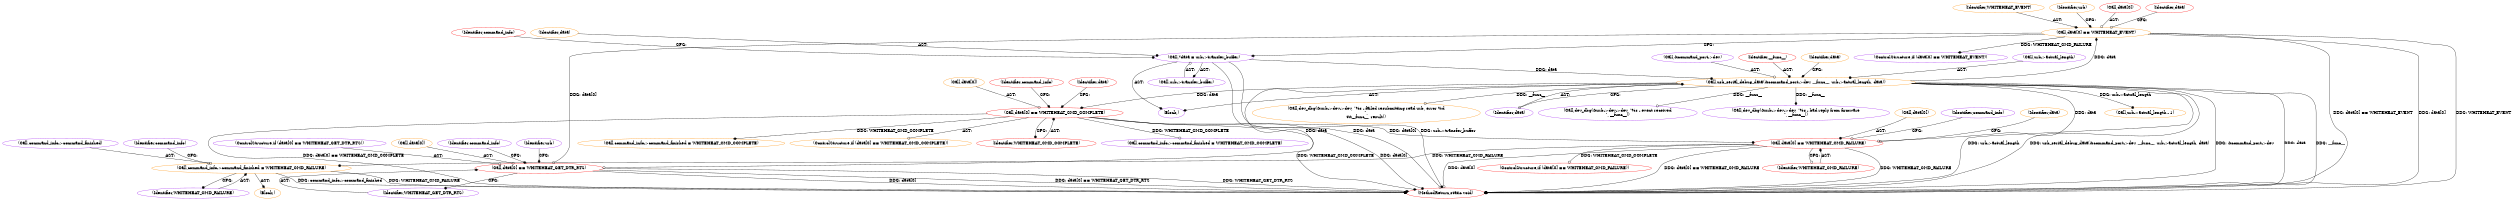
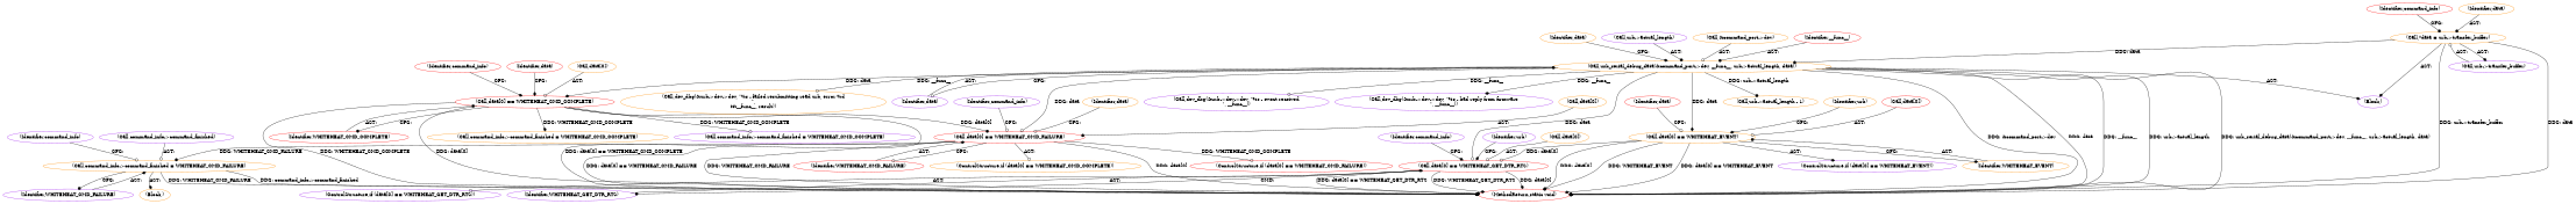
  digraph {
    node [color=purple]
    edge [arrowhead=diamond]
    n1 [color=red label="(Call,data[0] == WHITEHEAT_CMD_FAILURE)"]
    n2 [color=darkorange label="(Call,command_info->command_finished = WHITEHEAT_CMD_FAILURE)"]
    n3 [color=red label="(ControlStructure,if (data[0] == WHITEHEAT_CMD_FAILURE))"]
    n4 [color=red label="(Identifier,WHITEHEAT_CMD_FAILURE)"]
    n5 [color=red label="(MethodReturn,static void)"]
    n6 [color=darkorange label="(Block,)"]
    n7 [label="(Identifier,WHITEHEAT_CMD_FAILURE)"]
    n8 [color=darkorange label="(Call,data[0] == WHITEHEAT_EVENT)"]
    n9 [color=red label="(Call,data[0] == WHITEHEAT_GET_DTR_RTS)"]
    n10 [label="(ControlStructure,if (data[0] == WHITEHEAT_EVENT))"]
    n11 [color=darkorange label="(Identifier,WHITEHEAT_EVENT)"]
    n12 [color=red label="(Call,data[0] == WHITEHEAT_CMD_COMPLETE)"]
    n13 [label="(Call,command_info->command_finished = WHITEHEAT_CMD_COMPLETE)"]
    n14 [color=red label="(Identifier,WHITEHEAT_CMD_COMPLETE)"]
    n15 [color=darkorange label="(Call,command_info->command_finished = WHITEHEAT_CMD_COMPLETE)"]
    n16 [color=darkorange label="(ControlStructure,if (data[0] == WHITEHEAT_CMD_COMPLETE))"]
    n17 [color=darkorange label="(Call,usb_serial_debug_data(&command_port->dev, __func__, urb->actual_length, data))"]
    n18 [color=darkorange label="(Call,dev_dbg(&urb->dev->dev, \"%s - failed resubmitting read urb, error %d\n\",\n\t\t\t__func__, result))"]
    n19 [label="(Identifier,data)"]
    n20 [label="(Call,dev_dbg(&urb->dev->dev, \"%s - event received\n\", __func__))"]
    n21 [label="(Call,dev_dbg(&urb->dev->dev, \"%s - bad reply from firmware\n\", __func__))"]
    n22 [label="(Block,)"]
    n23 [color=darkorange label="(Call,urb->actual_length - 1)"]
    n24 [label="(ControlStructure,if (data[0] == WHITEHEAT_GET_DTR_RTS))"]
    n25 [label="(Identifier,WHITEHEAT_GET_DTR_RTS)"]
-   n26 [label="(Call,*data = urb->transfer_buffer)"]
+   n26 [color=darkorange label="(Call,*data = urb->transfer_buffer)"]
    n27 [label="(Call,urb->transfer_buffer)"]
    n28 [label="(Call,command_info->command_finished)"]
    n29 [color=darkorange label="(Identifier,data)"]
    n30 [color=red label="(Identifier,command_info)"]
    n31 [label="(Call,urb->actual_length)"]
    n32 [color=darkorange label="(Call,data[0])"]
    n33 [color=darkorange label="(Call,data[0])"]
    n34 [color=red label="(Identifier,command_info)"]
    n35 [label="(Identifier,command_info)"]
    n36 [color=darkorange label="(Call,data[0])"]
    n37 [label="(Identifier,urb)"]
    n38 [color=darkorange label="(Identifier,urb)"]
    n39 [label="(Identifier,command_info)"]
    n40 [color=darkorange label="(Identifier,data)"]
    n41 [color=red label="(Identifier,data)"]
    n42 [label="(Identifier,command_info)"]
    n43 [color=red label="(Call,data[0])"]
    n44 [color=red label="(Identifier,data)"]
-   n45 [label="(Call,&command_port->dev)"]
+   n45 [color=darkorange label="(Call,&command_port->dev)"]
    n46 [color=red label="(Identifier,__func__)"]
    n47 [color=darkorange label="(Identifier,data)"]
    n1 -> n2 [arrowhead=dot label="DDG: WHITEHEAT_CMD_FAILURE"]
    n1 -> n3 [arrowhead=odot label="DDG: WHITEHEAT_CMD_COMPLETE"]
    n1 -> n4 [arrowhead=odot label="CFG: "]
    n1 -> n5 [label="DDG: data[0] == WHITEHEAT_CMD_FAILURE"]
    n1 -> n5 [label="DDG: WHITEHEAT_CMD_FAILURE"]
    n1 -> n5 [arrowhead=odot label="DDG: data[0]"]
    n2 -> n5 [arrowhead=dot label="DDG: command_info->command_finished"]
    n2 -> n5 [arrowhead=dot label="DDG: WHITEHEAT_CMD_FAILURE"]
    n2 -> n6 [label="AST: "]
    n2 -> n7 [arrowhead=dot label="CFG: "]
    n4 -> n1 [label="AST: "]
    n7 -> n2 [label="AST: "]
    n8 -> n5 [arrowhead=dot label="DDG: WHITEHEAT_EVENT"]
    n8 -> n5 [label="DDG: data[0] == WHITEHEAT_EVENT"]
    n8 -> n5 [label="DDG: data[0]"]
    n8 -> n9 [arrowhead=odot label="DDG: data[0]"]
-   n8 -> n10 [label="DDG: WHITEHEAT_CMD_FAILURE"]
-   n8 -> n26 [label="CFG: "]
+   n8 -> n10 [label="AST: "]
+   n8 -> n11 [label="CFG: "]
    n9 -> n5 [label="DDG: data[0]"]
    n9 -> n5 [arrowhead=dot label="DDG: data[0] == WHITEHEAT_GET_DTR_RTS"]
    n9 -> n5 [label="DDG: WHITEHEAT_GET_DTR_RTS"]
-   n24 -> n9 [arrowhead=odot label="AST: "]
-   n9 -> n25 [arrowhead=dot label="CFG: "]
-   n11 -> n8 [label="AST: "]
+   n9 -> n24 [arrowhead=odot label="AST: "]
+   n9 -> n25 [arrowhead=dot label="CMD: "]
+   n11 -> n8 [arrowhead=dot label="AST: "]
    n12 -> n1 [arrowhead=dot label="DDG: data[0]"]
    n12 -> n5 [label="DDG: WHITEHEAT_CMD_COMPLETE"]
    n12 -> n5 [arrowhead=dot label="DDG: data[0]"]
    n12 -> n5 [arrowhead=dot label="DDG: data[0] == WHITEHEAT_CMD_COMPLETE"]
    n12 -> n13 [arrowhead=odot label="DDG: WHITEHEAT_CMD_COMPLETE"]
    n12 -> n14 [arrowhead=dot label="CFG: "]
    n12 -> n15 [label="DDG: WHITEHEAT_CMD_COMPLETE"]
-   n12 -> n16 [arrowhead=odot label="AST: "]
+   n1 -> n16 [arrowhead=odot label="AST: "]
    n14 -> n12 [arrowhead=dot label="AST: "]
    n17 -> n1 [arrowhead=odot label="DDG: data"]
    n17 -> n5 [arrowhead=odot label="DDG: data"]
    n17 -> n5 [arrowhead=dot label="DDG: __func__"]
    n17 -> n5 [label="DDG: urb->actual_length"]
    n17 -> n5 [arrowhead=odot label="DDG: usb_serial_debug_data(&command_port->dev, __func__, urb->actual_length, data)"]
    n17 -> n5 [label="DDG: &command_port->dev"]
    n17 -> n8 [label="DDG: data"]
    n17 -> n9 [arrowhead=odot label="DDG: data"]
    n17 -> n12 [label="DDG: data"]
    n17 -> n18 [arrowhead=odot label="DDG: __func__"]
    n17 -> n19 [arrowhead=odot label="CFG: "]
    n17 -> n20 [arrowhead=odot label="DDG: __func__"]
    n17 -> n21 [label="DDG: __func__"]
    n17 -> n22 [label="AST: "]
    n17 -> n23 [arrowhead=dot label="DDG: urb->actual_length"]
    n19 -> n17 [arrowhead=dot label="AST: "]
    n25 -> n9 [label="AST: "]
    n26 -> n5 [arrowhead=dot label="DDG: urb->transfer_buffer"]
    n26 -> n5 [arrowhead=odot label="DDG: data"]
    n26 -> n17 [arrowhead=dot label="DDG: data"]
    n26 -> n22 [label="AST: "]
    n26 -> n27 [label="AST: "]
    n27 -> n26 [arrowhead=odot label="AST: "]
    n28 -> n2 [arrowhead=odot label="AST: "]
    n29 -> n17 [label="CFG: "]
    n30 -> n26 [arrowhead=dot label="CFG: "]
    n31 -> n17 [arrowhead=dot label="AST: "]
    n32 -> n9 [arrowhead=odot label="AST: "]
    n33 -> n12 [arrowhead=odot label="AST: "]
    n34 -> n12 [label="CFG: "]
    n35 -> n9 [label="CFG: "]
    n36 -> n1 [arrowhead=dot label="AST: "]
    n37 -> n9 [label="CFG: "]
    n38 -> n8 [label="CFG: "]
    n39 -> n1 [arrowhead=odot label="CFG: "]
    n40 -> n1 [arrowhead=odot label="CFG: "]
    n41 -> n12 [label="CFG: "]
    n42 -> n2 [arrowhead=odot label="CFG: "]
    n43 -> n8 [arrowhead=odot label="AST: "]
    n44 -> n8 [arrowhead=odot label="CFG: "]
    n45 -> n17 [arrowhead=odot label="AST: "]
    n46 -> n17 [arrowhead=dot label="AST: "]
    n47 -> n26 [arrowhead=dot label="AST: "]
  }
